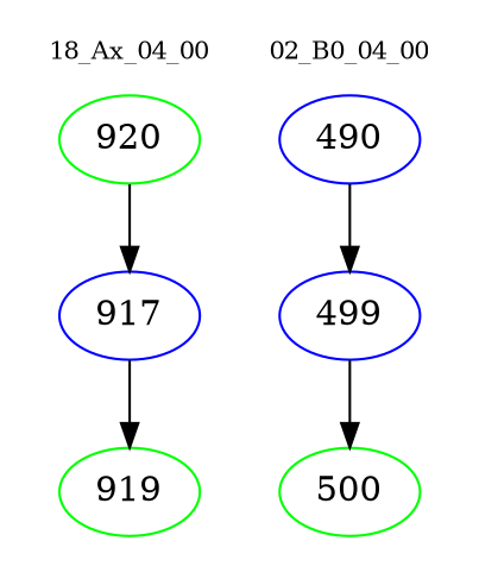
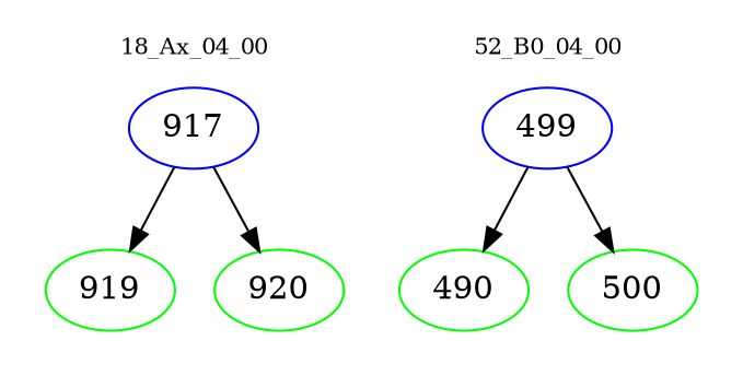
  digraph {
    node [color=blue]
    edge [color=black]
    n1 [label=917]
    n2 [color=green label=919]
    n3 [color=green label=920]
-   n4 [label=490]
+   n4 [color=green label=490]
    n5 [color=green label=500]
    n6 [label=499]
    subgraph cluster_1 {
      color=white
      fontsize=10
      label="18_Ax_04_00"
      n1
      n2
      n3
    }
    subgraph cluster_2 {
      color=white
      fontsize=10
-     label="02_B0_04_00"
+     label="52_B0_04_00"
      n4
      n5
      n6
    }
    n1 -> n2
-   n3 -> n1
-   n4 -> n6
+   n1 -> n3
+   n6 -> n4
    n6 -> n5
  }
